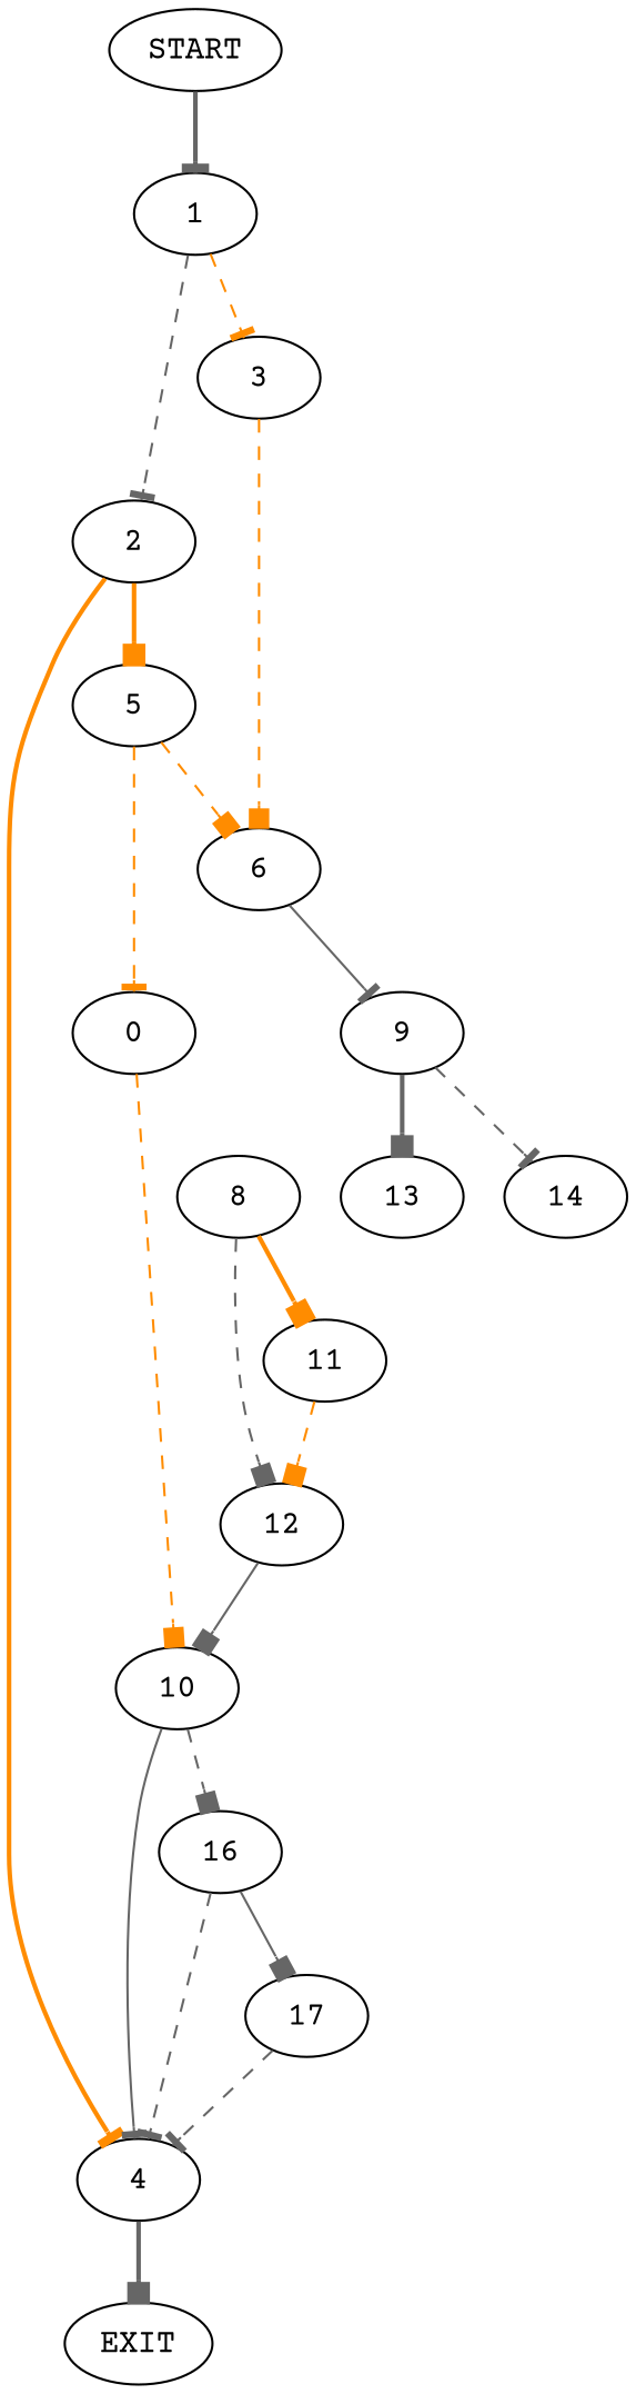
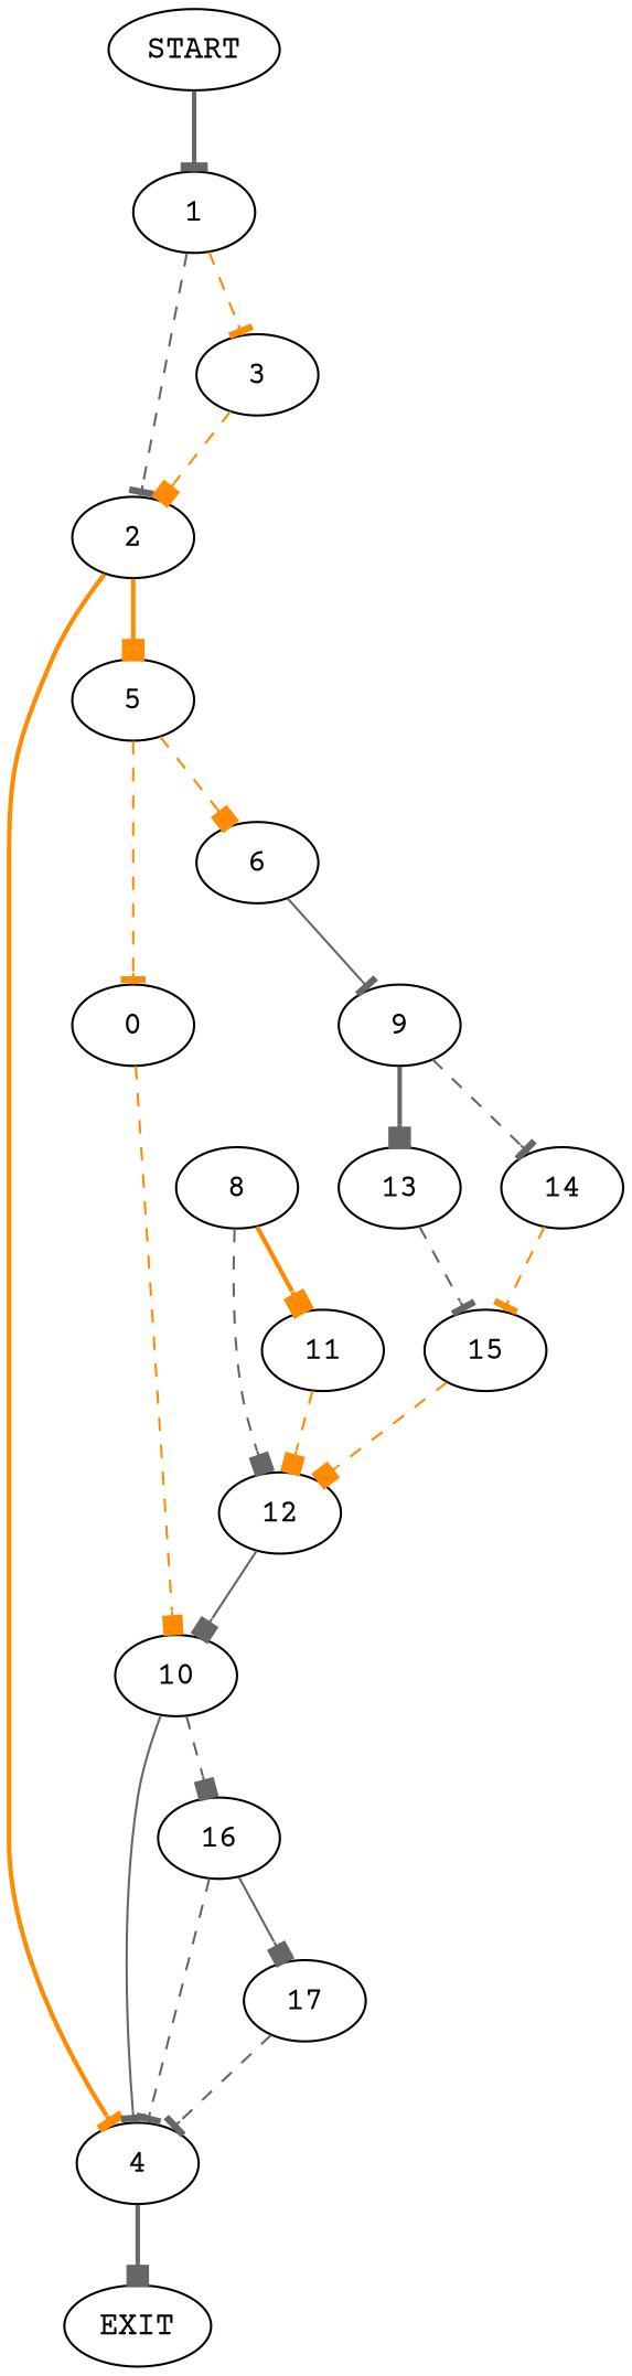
  digraph {
    fontname="Courier Prime"
    node [fontname="Courier Prime"]
    edge [arrowhead=box color=gray40 fontname="Courier Prime" style=dashed]
    n1 [label=START]
    1
    2
    3
    n5 [label=EXIT]
    4
    5
    6
    n9 [label=0]
    9
    10
    8
    11
    12
    13
    14
    16
+   15
    17
    n1 -> 1 [arrowhead=tee style=bold]
    1 -> 2 [arrowhead=tee]
    1 -> 3 [arrowhead=tee color=darkorange]
    2 -> 4 [arrowhead=tee color=darkorange style=bold]
    2 -> 5 [color=darkorange style=bold]
-   3 -> 6 [color=darkorange]
+   3 -> 2 [color=darkorange]
    4 -> n5 [style=bold]
    5 -> 6 [color=darkorange]
    5 -> n9 [arrowhead=tee color=darkorange]
    6 -> 9 [arrowhead=tee style=solid]
    n9 -> 10 [color=darkorange]
    9 -> 13 [style=bold]
    9 -> 14 [arrowhead=tee]
    10 -> 4 [arrowhead=tee style=solid]
    10 -> 16
    8 -> 11 [color=darkorange style=bold]
    8 -> 12
    11 -> 12 [color=darkorange]
    12 -> 10 [style=solid]
+   13 -> 15 [arrowhead=tee]
+   14 -> 15 [arrowhead=tee color=darkorange]
    16 -> 4 [arrowhead=tee]
    16 -> 17 [style=solid]
+   15 -> 12 [color=darkorange]
    17 -> 4 [arrowhead=tee]
  }
